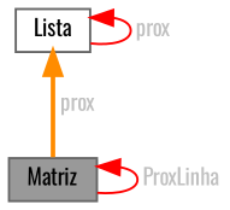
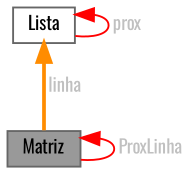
  digraph {
    fontname=Oswald
    node [color=gray40 fontname=Oswald fontsize=10 shape=box style=filled]
    edge [color=red dir=back fontcolor=grey fontname=Oswald fontsize=10 labelfontname=Helvetica labelfontsize=10 style=solid]
    n1 [fillcolor=grey60 fontcolor=black height=0.2 label=Matriz width=0.4]
    n2 [fillcolor=white height=0.2 label=Lista width=0.4]
    n1 -> n1 [label=" ProxLinha"]
-   n2 -> n1 [color=darkorange label=" prox" style=bold]
+   n2 -> n1 [color=darkorange label=" linha" style=bold]
    n2 -> n2 [label=" prox"]
  }
